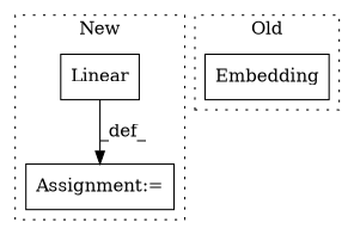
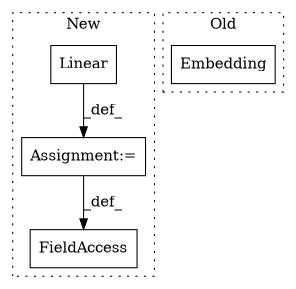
  digraph {
    node [a=32 shape=box]
    n1 [l="7,1" label=Linear s="2517,2577"]
+   n2 [a=22 l=13 label=FieldAccess s=2494]
    n3 [a=7 l=1 label="Assignment:=" s=2507]
    n4 [l="10,1" label=Embedding s="779,835"]
    subgraph cluster_1 {
      label=New
      style=dotted
      n1
+     n2
      n3
    }
    subgraph cluster_2 {
      label=Old
      style=dotted
      n4
    }
    n1 -> n3 [label=_def_]
+   n3 -> n2 [label=_def_]
  }
